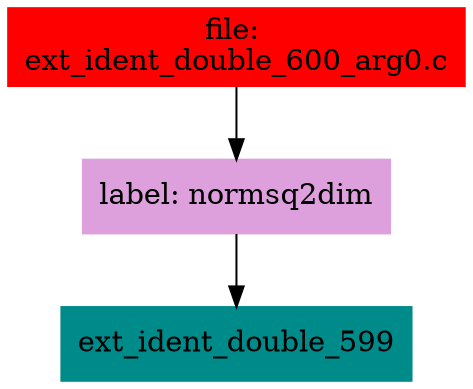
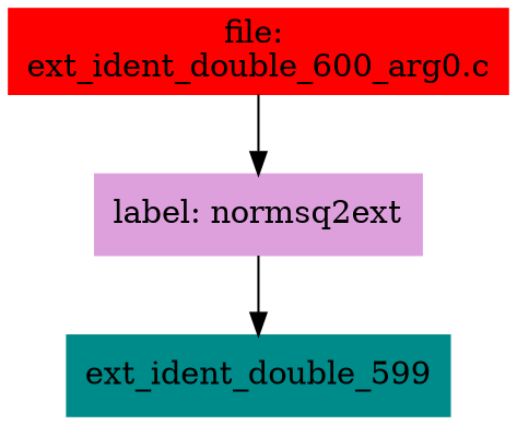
  digraph {
    node [shape=box style=filled]
    n1 [color=red label="file: \next_ident_double_600_arg0.c"]
-   n2 [color=plum label="label: normsq2dim"]
+   n2 [color=plum label="label: normsq2ext"]
    n3 [color=cyan4 label=ext_ident_double_599]
    n1 -> n2
    n2 -> n3
  }
